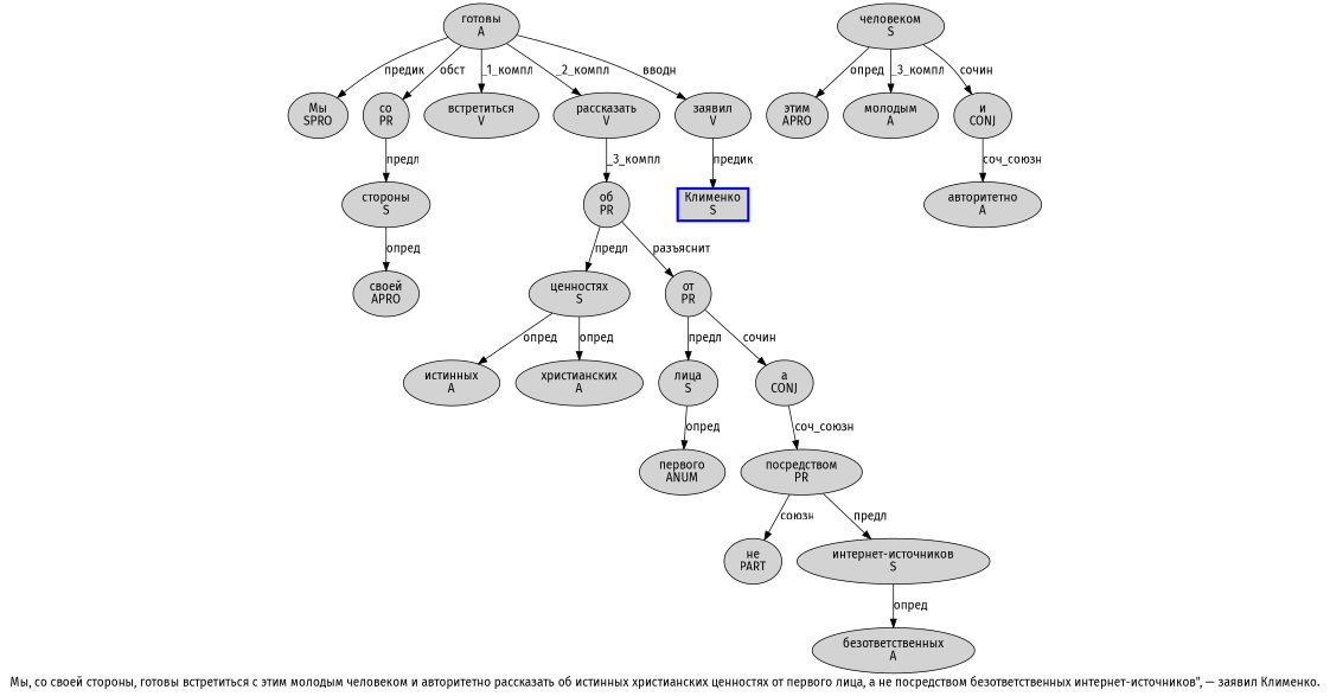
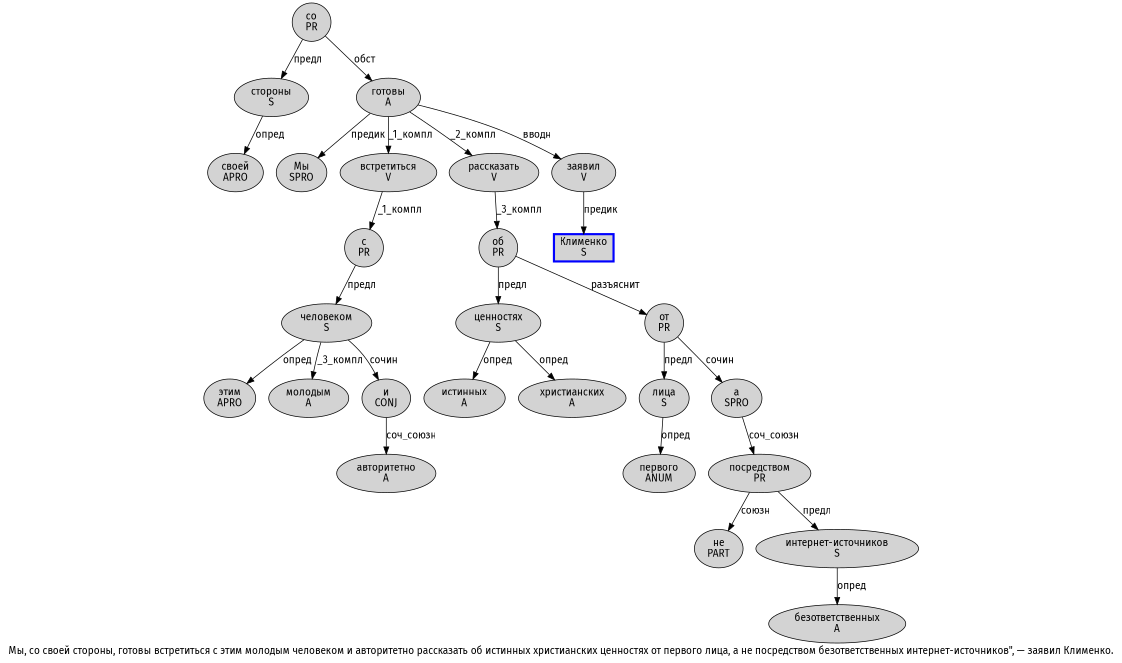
  digraph {
    fontname="Fira Sans"
    label="Мы, со своей стороны, готовы встретиться с этим молодым человеком и авторитетно рассказать об истинных христианских ценностях от первого лица, а не посредством безответственных интернет-источников\", — заявил Клименко."
    node [fillcolor=lightgray fontname="Fira Sans" penwidth=1 shape=ellipse style=filled]
    edge [fontname="Fira Sans"]
    n1 [label="Мы\nSPRO"]
    n2 [label="со\nPR"]
    n3 [label="стороны\nS"]
    n4 [label="своей\nAPRO"]
    n5 [label="готовы\nA"]
    n6 [label="встретиться\nV"]
    n7 [label="рассказать\nV"]
    n8 [label="заявил\nV"]
+   n9 [label="с\nPR"]
    n10 [label="об\nPR"]
    n11 [color=blue label="Клименко\nS" penwidth=3 shape=box]
    n12 [label="человеком\nS"]
    n13 [label="этим\nAPRO"]
    n14 [label="молодым\nA"]
    n15 [label="и\nCONJ"]
    n16 [label="авторитетно\nA"]
    n17 [label="ценностях\nS"]
    n18 [label="от\nPR"]
    n19 [label="истинных\nA"]
    n20 [label="христианских\nA"]
    n21 [label="лица\nS"]
-   n22 [label="а\nCONJ"]
+   n22 [label="а\nSPRO"]
    n23 [label="первого\nANUM"]
    n24 [label="посредством\nPR"]
    n25 [label="не\nPART"]
    n26 [label="интернет-источников\nS"]
    n27 [label="безответственных\nA"]
    n2 -> n3 [label="предл"]
    n3 -> n4 [label="опред"]
    n5 -> n1 [label="предик"]
-   n5 -> n2 [label="обст"]
+   n2 -> n5 [label="обст"]
    n5 -> n6 [label="_1_компл"]
    n5 -> n7 [label="_2_компл"]
    n5 -> n8 [label="вводн"]
+   n6 -> n9 [label="_1_компл"]
    n7 -> n10 [label="_3_компл"]
    n8 -> n11 [label="предик"]
+   n9 -> n12 [label="предл"]
    n10 -> n17 [label="предл"]
    n10 -> n18 [label="разъяснит"]
    n12 -> n13 [label="опред"]
    n12 -> n14 [label="_3_компл"]
    n12 -> n15 [label="сочин"]
    n15 -> n16 [label="соч_союзн"]
    n17 -> n19 [label="опред"]
    n17 -> n20 [label="опред"]
    n18 -> n21 [label="предл"]
    n18 -> n22 [label="сочин"]
    n21 -> n23 [label="опред"]
    n22 -> n24 [label="соч_союзн"]
    n24 -> n25 [label="союзн"]
    n24 -> n26 [label="предл"]
    n26 -> n27 [label="опред"]
  }
